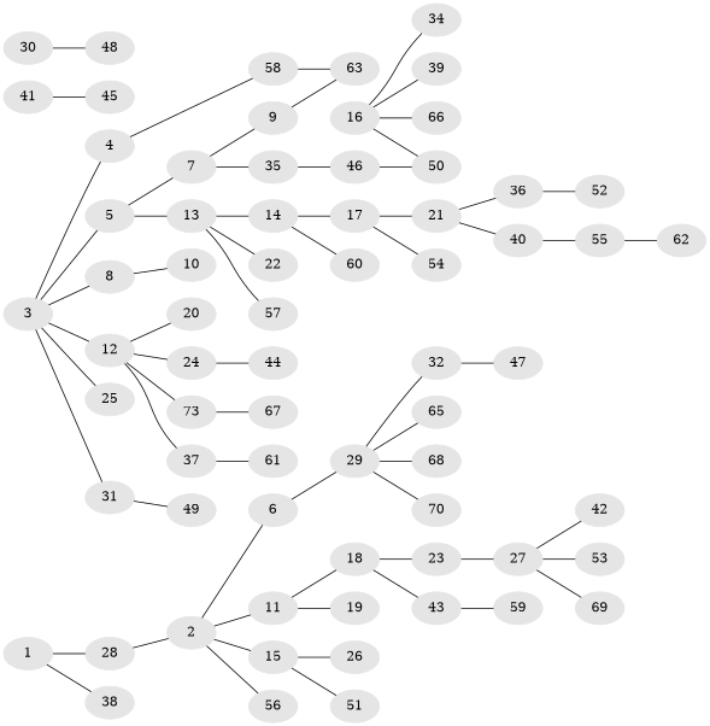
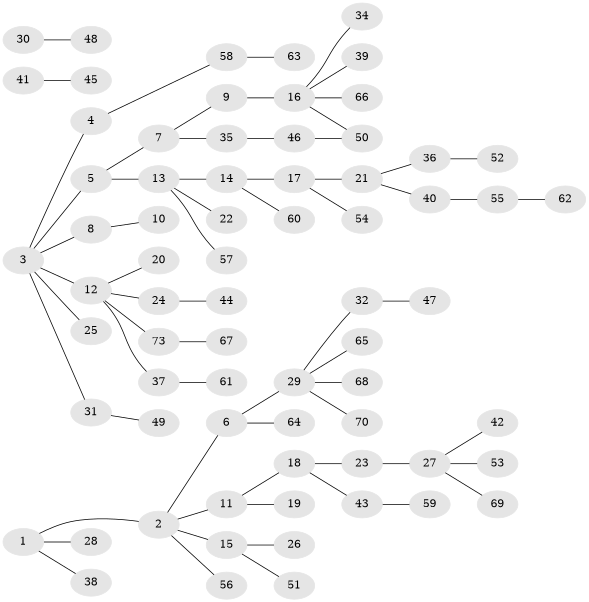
  graph {
    rankdir=LR
    node [color=gray90 style=filled]
    1
    2
    28
    38
    6
    11
    15
    56
    3
    4
    5
    8
    12
    25
    31
    29
+   64
    18
    19
    26
    51
    58
    7
    13
    10
    20
    24
    n28 [label=73]
    37
    49
    63
    9
    35
    14
    22
    57
    32
    65
    68
    70
    16
    46
    34
    39
    66
    50
    23
    43
    44
    67
    61
    17
    60
    21
    54
    41
    45
    36
    40
    27
    59
    30
    48
    52
    55
    42
    53
    69
    47
    62
-   28 -- 2
+   1 -- 2
    1 -- 28
    1 -- 38
    2 -- 6
    2 -- 11
    2 -- 15
    2 -- 56
    6 -- 29
+   6 -- 64
    11 -- 18
    11 -- 19
    15 -- 26
    15 -- 51
    3 -- 4
    3 -- 5
    3 -- 8
    3 -- 12
    3 -- 25
    3 -- 31
    4 -- 58
    5 -- 7
    5 -- 13
    8 -- 10
    12 -- 20
    12 -- 24
    12 -- n28
    12 -- 37
    31 -- 49
    29 -- 32
    29 -- 65
    29 -- 68
    29 -- 70
    18 -- 23
    18 -- 43
    58 -- 63
    7 -- 9
    7 -- 35
    13 -- 14
    13 -- 22
    13 -- 57
    24 -- 44
    n28 -- 67
    37 -- 61
-   9 -- 63
+   9 -- 16
    35 -- 46
    14 -- 17
    14 -- 60
    32 -- 47
    16 -- 34
    16 -- 39
    16 -- 66
    16 -- 50
    46 -- 50
    23 -- 27
    43 -- 59
    17 -- 21
    17 -- 54
    21 -- 36
    21 -- 40
    41 -- 45
    36 -- 52
    40 -- 55
    27 -- 42
    27 -- 53
    27 -- 69
    30 -- 48
    55 -- 62
  }
